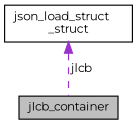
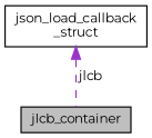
  digraph {
    fontname=Montserrat
    node [color=black fontname=Montserrat fontsize=10 shape=record style=filled]
    n1 [fillcolor=grey75 fontcolor=black height=0.2 label=jlcb_container width=0.4]
-   n2 [fillcolor=white height=0.2 label="json_load_struct\l_struct" width=0.4]
+   n2 [fillcolor=white height=0.2 label="json_load_callback\l_struct" width=0.4]
    n2 -> n1 [color=darkorchid3 dir=back fontname=Montserrat fontsize=10 label=" jlcb" labelfontname=Helvetica labelfontsize=10 style=dashed]
  }
